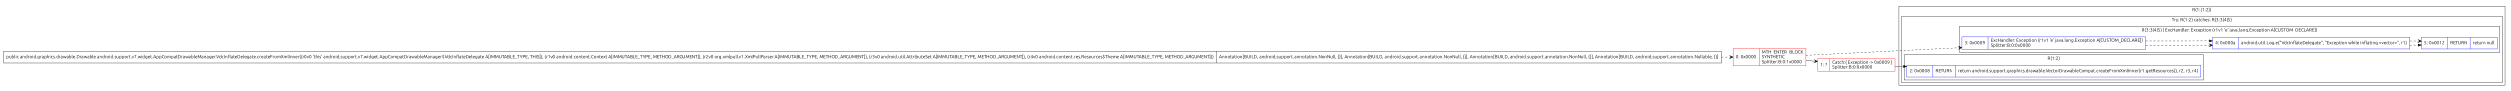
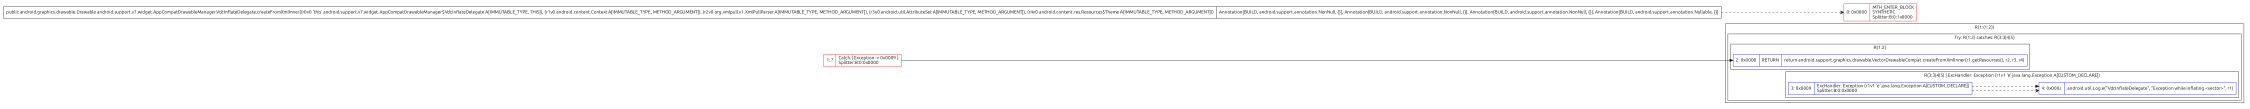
  digraph {
    fontname=Ubuntu
    rankdir=LR
    node [color=blue fontname=Ubuntu shape=record]
    edge [arrowhead=vee fontname=Ubuntu style=dashed]
    n1 [label="{2\:\ 0x0008|RETURN\l|return android.support.graphics.drawable.VectorDrawableCompat.createFromXmlInner(r1.getResources(), r2, r3, r4)\l}"]
    n2 [label="{3\:\ 0x0009|ExcHandler: Exception (r1v1 'e' java.lang.Exception A[CUSTOM_DECLARE])\lSplitter:B:0:0x0000\l}"]
    n3 [label="{4\:\ 0x000a|android.util.Log.e(\"VdcInflateDelegate\", \"Exception while inflating \<vector\>\", r1)\l}"]
-   n4 [label="{5\:\ 0x0012|RETURN\l|return null\l}"]
    n5 [color=red label="{0\:\ 0x0000|MTH_ENTER_BLOCK\lSYNTHETIC\lSplitter:B:0:1x0000\l}"]
    n6 [color=red label="{1\:\ ?|Catch:\{ Exception \-\> 0x0009 \}\lSplitter:B:0:0x0000\l}"]
    n7 [label="{public android.graphics.drawable.Drawable android.support.v7.widget.AppCompatDrawableManager.VdcInflateDelegate.createFromXmlInner((r0v0 'this' android.support.v7.widget.AppCompatDrawableManager$VdcInflateDelegate A[IMMUTABLE_TYPE, THIS]), (r1v0 android.content.Context A[IMMUTABLE_TYPE, METHOD_ARGUMENT]), (r2v0 org.xmlpull.v1.XmlPullParser A[IMMUTABLE_TYPE, METHOD_ARGUMENT]), (r3v0 android.util.AttributeSet A[IMMUTABLE_TYPE, METHOD_ARGUMENT]), (r4v0 android.content.res.Resources$Theme A[IMMUTABLE_TYPE, METHOD_ARGUMENT]))  | Annotation[BUILD, android.support.annotation.NonNull, \{\}], Annotation[BUILD, android.support.annotation.NonNull, \{\}], Annotation[BUILD, android.support.annotation.NonNull, \{\}], Annotation[BUILD, android.support.annotation.Nullable, \{\}]\l}" color=""]
    subgraph cluster_1 {
      label="R(1:(1:2))"
      subgraph cluster_2 {
        label="Try: R(1:2) catches: R(3:3|4|5)"
        subgraph cluster_3 {
          label="R(1:2)"
          n1
        }
        subgraph cluster_4 {
          label="R(3:3|4|5) | ExcHandler: Exception (r1v1 'e' java.lang.Exception A[CUSTOM_DECLARE])\l"
          n2
          n3
-         n4
        }
      }
    }
    subgraph cluster_5 {
      label="R(3:3|4|5) | ExcHandler: Exception (r1v1 'e' java.lang.Exception A[CUSTOM_DECLARE])\l"
    }
    n2 -> n3
    n2 -> n3 [arrowhead=normal]
-   n3 -> n4 [arrowhead=normal]
-   n3 -> n4
-   n5 -> n2
-   n5 -> n6 [style=solid]
    n6 -> n1 [arrowhead=normal style=solid]
    n7 -> n5
  }
